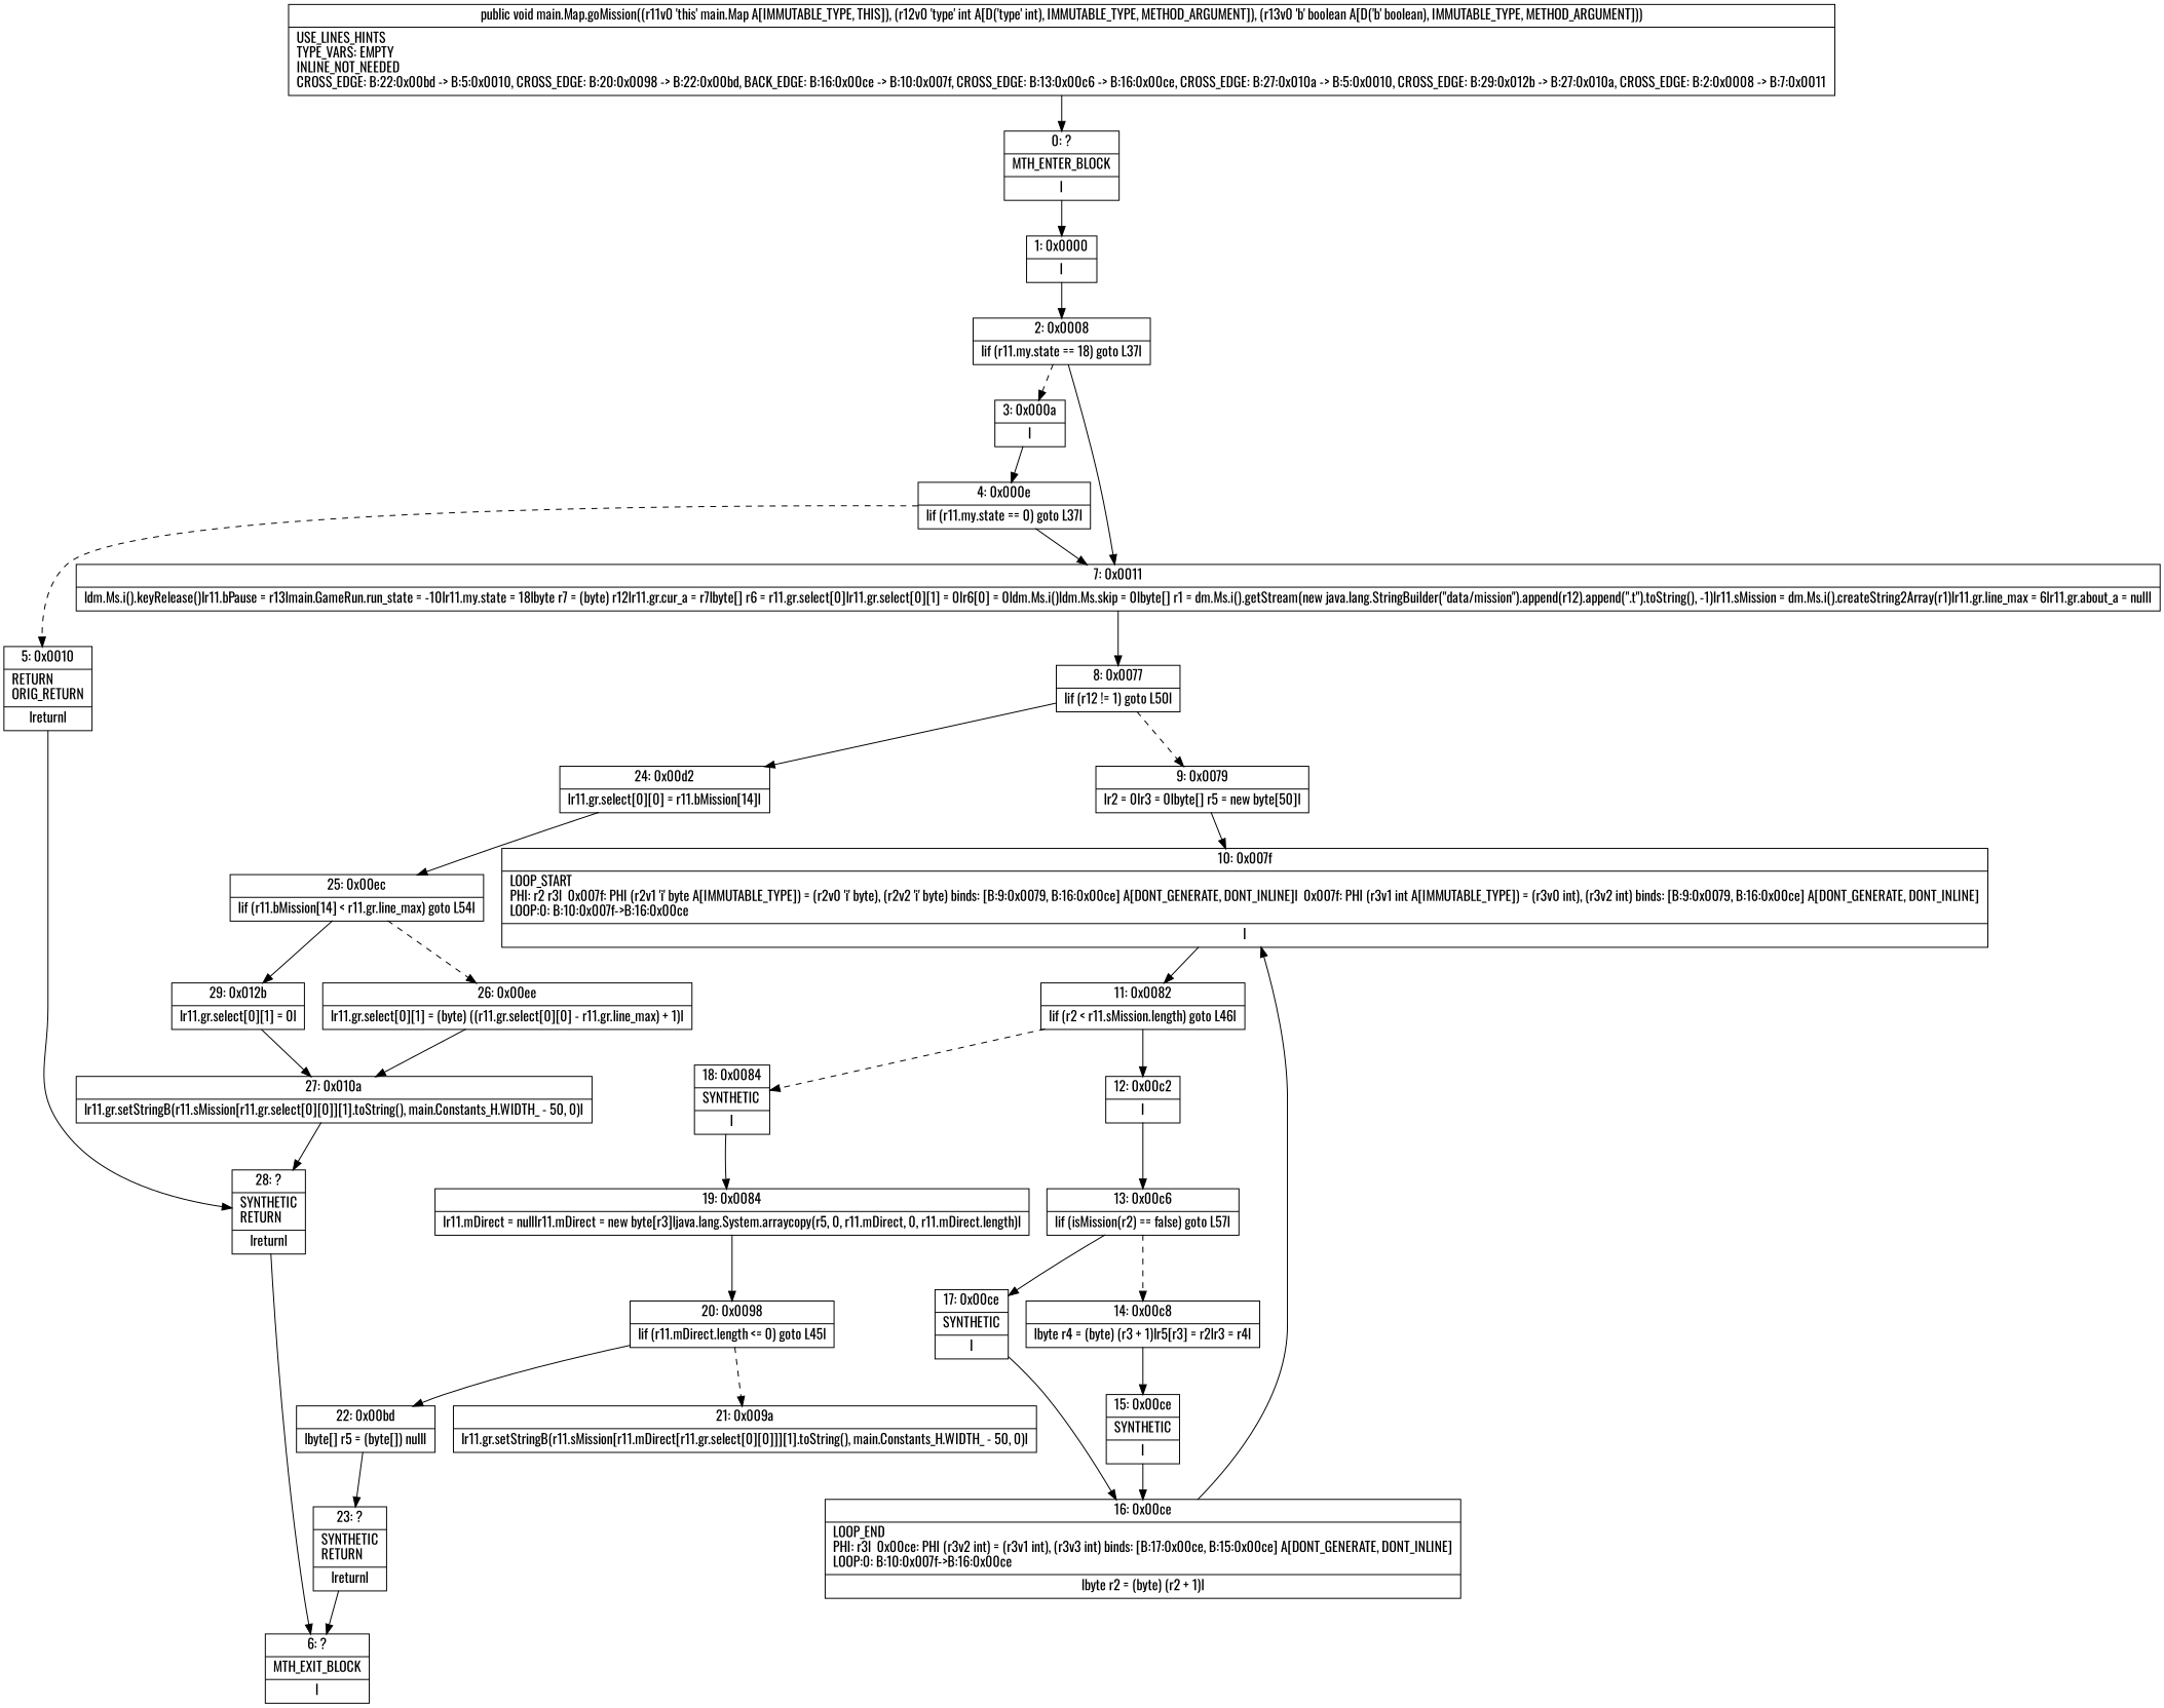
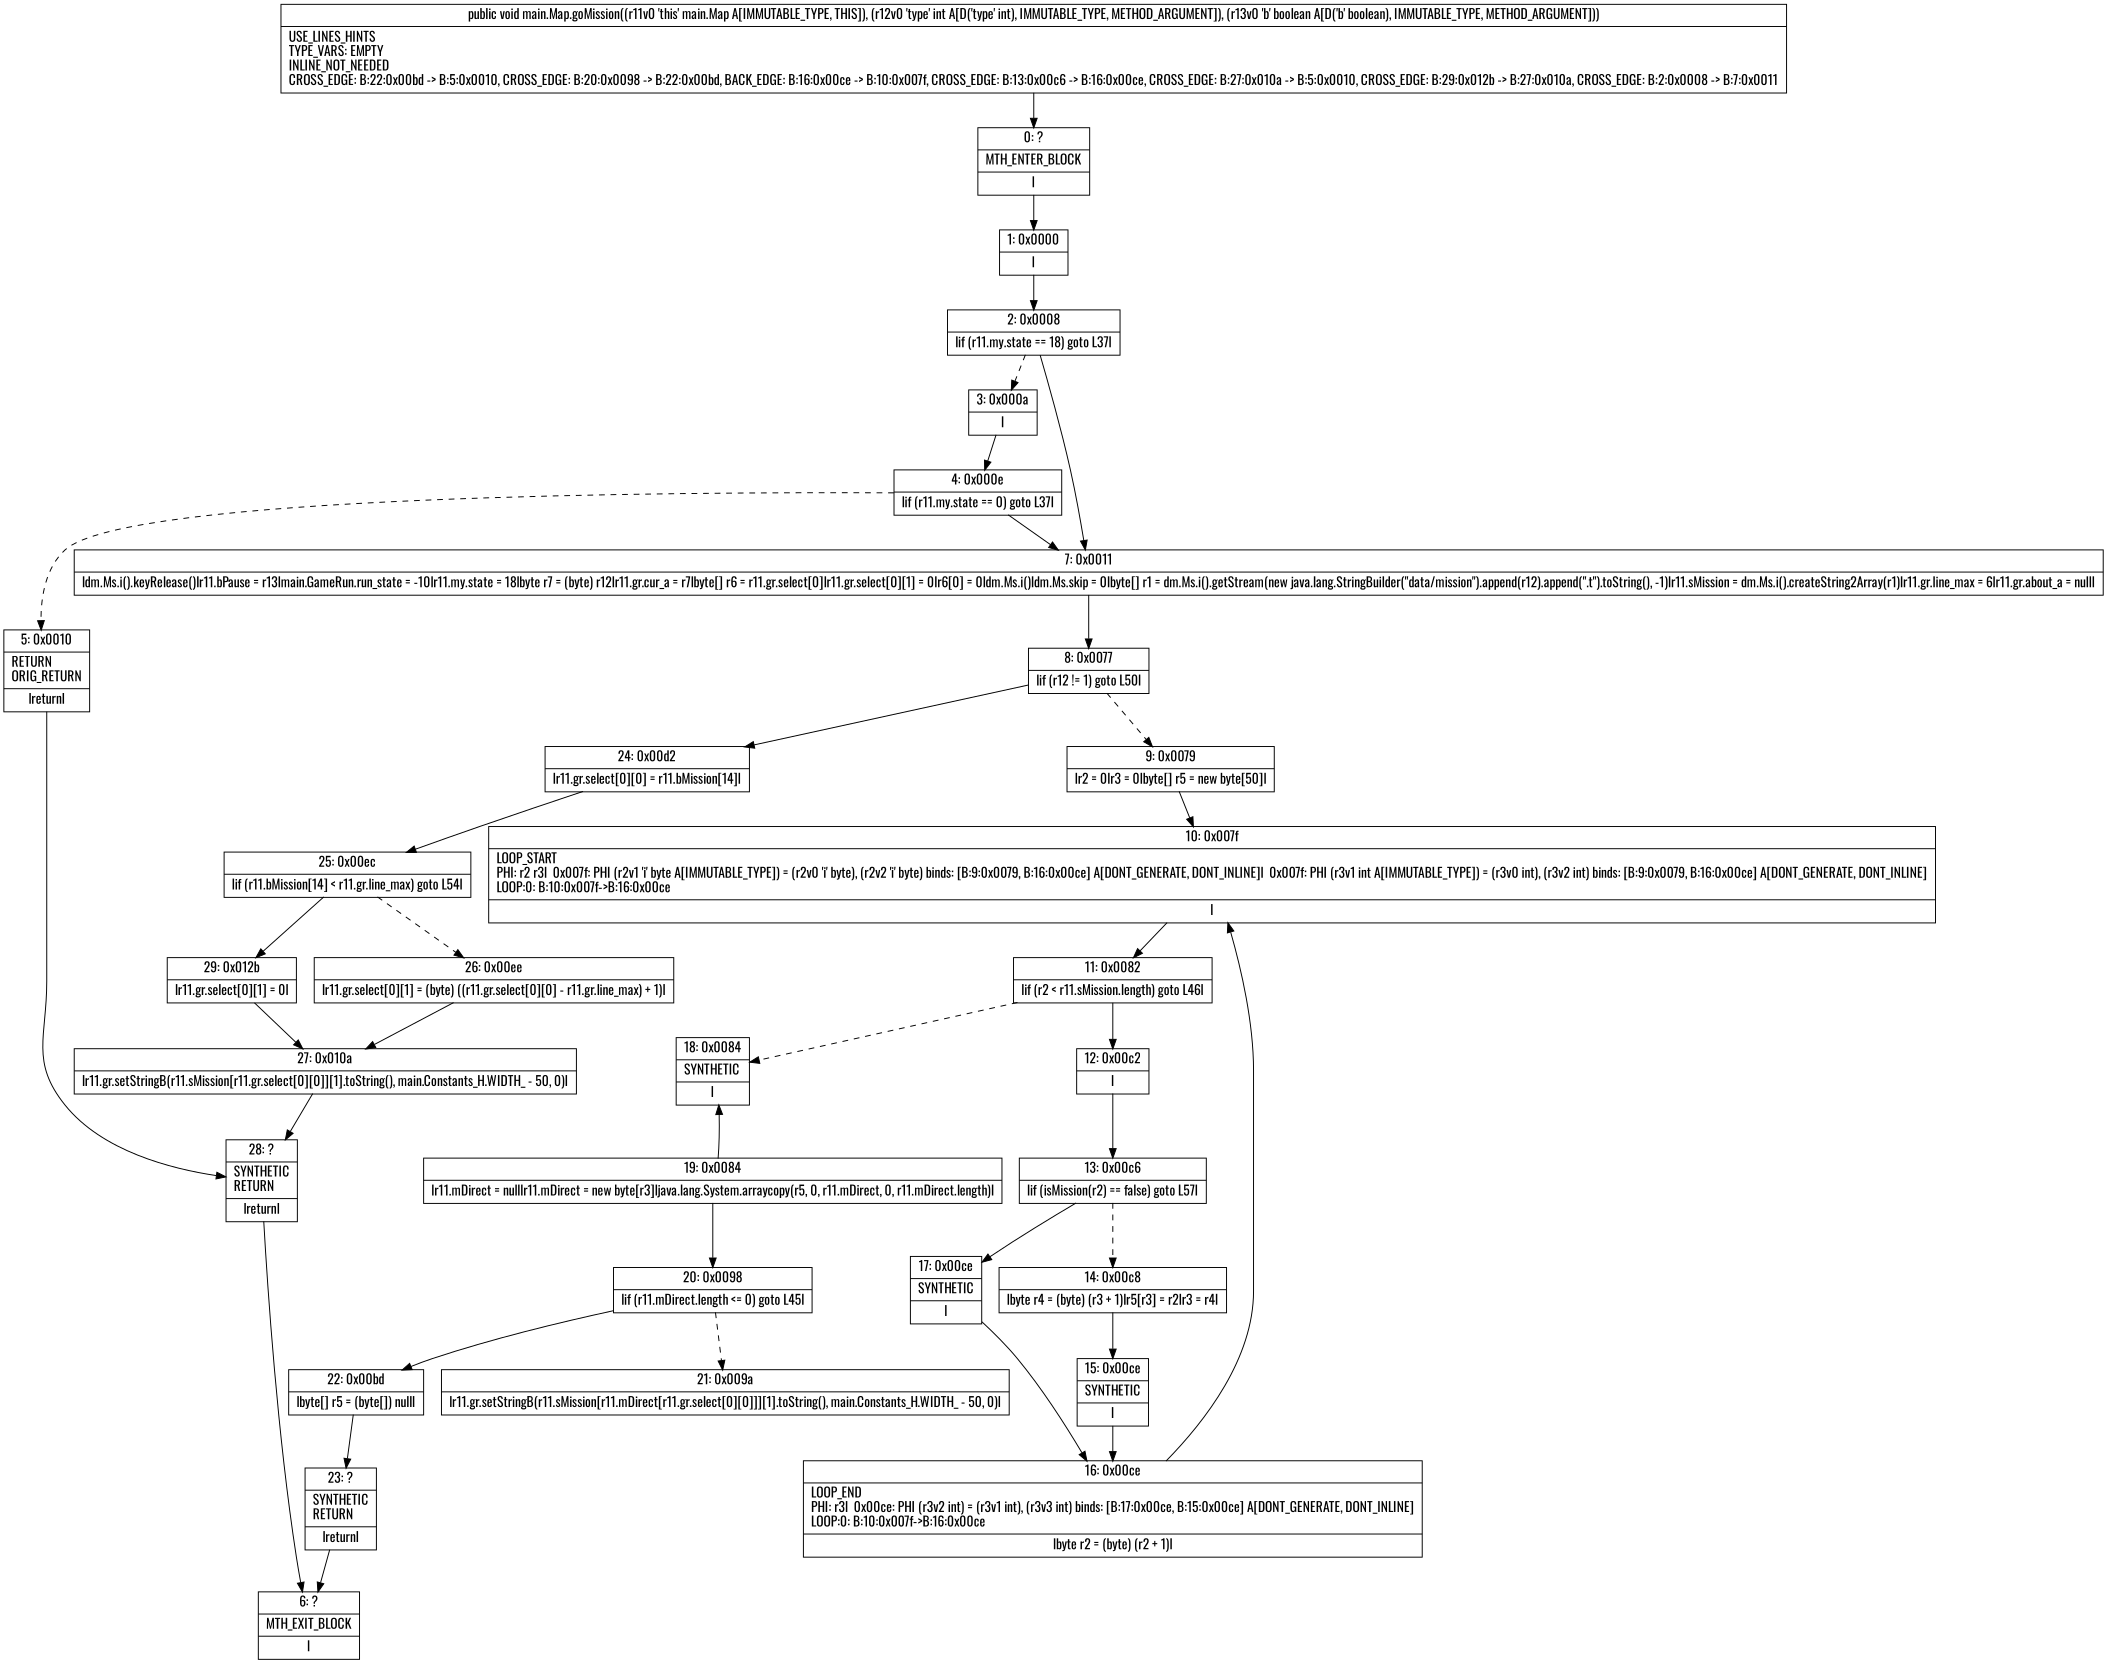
  digraph {
    fontname=Oswald
    node [fontname=Oswald shape=record]
    edge [fontname=Oswald]
    n1 [label="{0\:\ ?|MTH_ENTER_BLOCK\l|l}"]
    n2 [label="{1\:\ 0x0000|l}"]
    n3 [label="{2\:\ 0x0008|lif (r11.my.state == 18) goto L37l}"]
    n4 [label="{3\:\ 0x000a|l}"]
    n5 [label="{7\:\ 0x0011|ldm.Ms.i().keyRelease()lr11.bPause = r13lmain.GameRun.run_state = \-10lr11.my.state = 18lbyte r7 = (byte) r12lr11.gr.cur_a = r7lbyte[] r6 = r11.gr.select[0]lr11.gr.select[0][1] = 0lr6[0] = 0ldm.Ms.i()ldm.Ms.skip = 0lbyte[] r1 = dm.Ms.i().getStream(new java.lang.StringBuilder(\"data\/mission\").append(r12).append(\".t\").toString(), \-1)lr11.sMission = dm.Ms.i().createString2Array(r1)lr11.gr.line_max = 6lr11.gr.about_a = nulll}"]
    n6 [label="{4\:\ 0x000e|lif (r11.my.state == 0) goto L37l}"]
    n7 [label="{8\:\ 0x0077|lif (r12 != 1) goto L50l}"]
    n8 [label="{5\:\ 0x0010|RETURN\lORIG_RETURN\l|lreturnl}"]
    n9 [label="{28\:\ ?|SYNTHETIC\lRETURN\l|lreturnl}"]
    n10 [label="{6\:\ ?|MTH_EXIT_BLOCK\l|l}"]
    n11 [label="{9\:\ 0x0079|lr2 = 0lr3 = 0lbyte[] r5 = new byte[50]l}"]
    n12 [label="{24\:\ 0x00d2|lr11.gr.select[0][0] = r11.bMission[14]l}"]
    n13 [label="{10\:\ 0x007f|LOOP_START\lPHI: r2 r3l  0x007f: PHI (r2v1 'i' byte A[IMMUTABLE_TYPE]) = (r2v0 'i' byte), (r2v2 'i' byte) binds: [B:9:0x0079, B:16:0x00ce] A[DONT_GENERATE, DONT_INLINE]l  0x007f: PHI (r3v1 int A[IMMUTABLE_TYPE]) = (r3v0 int), (r3v2 int) binds: [B:9:0x0079, B:16:0x00ce] A[DONT_GENERATE, DONT_INLINE]\lLOOP:0: B:10:0x007f\-\>B:16:0x00ce\l|l}"]
    n14 [label="{25\:\ 0x00ec|lif (r11.bMission[14] \< r11.gr.line_max) goto L54l}"]
    n15 [label="{11\:\ 0x0082|lif (r2 \< r11.sMission.length) goto L46l}"]
    n16 [label="{12\:\ 0x00c2|l}"]
    n17 [label="{18\:\ 0x0084|SYNTHETIC\l|l}"]
    n18 [label="{13\:\ 0x00c6|lif (isMission(r2) == false) goto L57l}"]
    n19 [label="{19\:\ 0x0084|lr11.mDirect = nulllr11.mDirect = new byte[r3]ljava.lang.System.arraycopy(r5, 0, r11.mDirect, 0, r11.mDirect.length)l}"]
    n20 [label="{14\:\ 0x00c8|lbyte r4 = (byte) (r3 + 1)lr5[r3] = r2lr3 = r4l}"]
    n21 [label="{17\:\ 0x00ce|SYNTHETIC\l|l}"]
    n22 [label="{15\:\ 0x00ce|SYNTHETIC\l|l}"]
    n23 [label="{16\:\ 0x00ce|LOOP_END\lPHI: r3l  0x00ce: PHI (r3v2 int) = (r3v1 int), (r3v3 int) binds: [B:17:0x00ce, B:15:0x00ce] A[DONT_GENERATE, DONT_INLINE]\lLOOP:0: B:10:0x007f\-\>B:16:0x00ce\l|lbyte r2 = (byte) (r2 + 1)l}"]
    n24 [label="{20\:\ 0x0098|lif (r11.mDirect.length \<= 0) goto L45l}"]
    n25 [label="{21\:\ 0x009a|lr11.gr.setStringB(r11.sMission[r11.mDirect[r11.gr.select[0][0]]][1].toString(), main.Constants_H.WIDTH_ \- 50, 0)l}"]
    n26 [label="{22\:\ 0x00bd|lbyte[] r5 = (byte[]) nulll}"]
    n27 [label="{23\:\ ?|SYNTHETIC\lRETURN\l|lreturnl}"]
    n28 [label="{26\:\ 0x00ee|lr11.gr.select[0][1] = (byte) ((r11.gr.select[0][0] \- r11.gr.line_max) + 1)l}"]
    n29 [label="{29\:\ 0x012b|lr11.gr.select[0][1] = 0l}"]
    n30 [label="{27\:\ 0x010a|lr11.gr.setStringB(r11.sMission[r11.gr.select[0][0]][1].toString(), main.Constants_H.WIDTH_ \- 50, 0)l}"]
    n31 [label="{public void main.Map.goMission((r11v0 'this' main.Map A[IMMUTABLE_TYPE, THIS]), (r12v0 'type' int A[D('type' int), IMMUTABLE_TYPE, METHOD_ARGUMENT]), (r13v0 'b' boolean A[D('b' boolean), IMMUTABLE_TYPE, METHOD_ARGUMENT]))  | USE_LINES_HINTS\lTYPE_VARS: EMPTY\lINLINE_NOT_NEEDED\lCROSS_EDGE: B:22:0x00bd \-\> B:5:0x0010, CROSS_EDGE: B:20:0x0098 \-\> B:22:0x00bd, BACK_EDGE: B:16:0x00ce \-\> B:10:0x007f, CROSS_EDGE: B:13:0x00c6 \-\> B:16:0x00ce, CROSS_EDGE: B:27:0x010a \-\> B:5:0x0010, CROSS_EDGE: B:29:0x012b \-\> B:27:0x010a, CROSS_EDGE: B:2:0x0008 \-\> B:7:0x0011\l}"]
    n1 -> n2
    n2 -> n3
    n3 -> n4 [style=dashed]
    n3 -> n5
    n4 -> n6
    n5 -> n7
    n6 -> n5
    n6 -> n8 [style=dashed]
    n7 -> n11 [style=dashed]
    n7 -> n12
    n8 -> n9
    n9 -> n10
    n11 -> n13
    n12 -> n14
    n13 -> n15
    n14 -> n28 [style=dashed]
    n14 -> n29
    n15 -> n16
    n15 -> n17 [style=dashed]
    n16 -> n18
-   n17 -> n19
+   n19 -> n17
    n18 -> n20 [style=dashed]
    n18 -> n21
    n19 -> n24
    n20 -> n22
    n21 -> n23
    n22 -> n23
    n23 -> n13
    n24 -> n25 [style=dashed]
    n24 -> n26
    n26 -> n27
    n27 -> n10
    n28 -> n30
    n29 -> n30
    n30 -> n9
    n31 -> n1
  }
